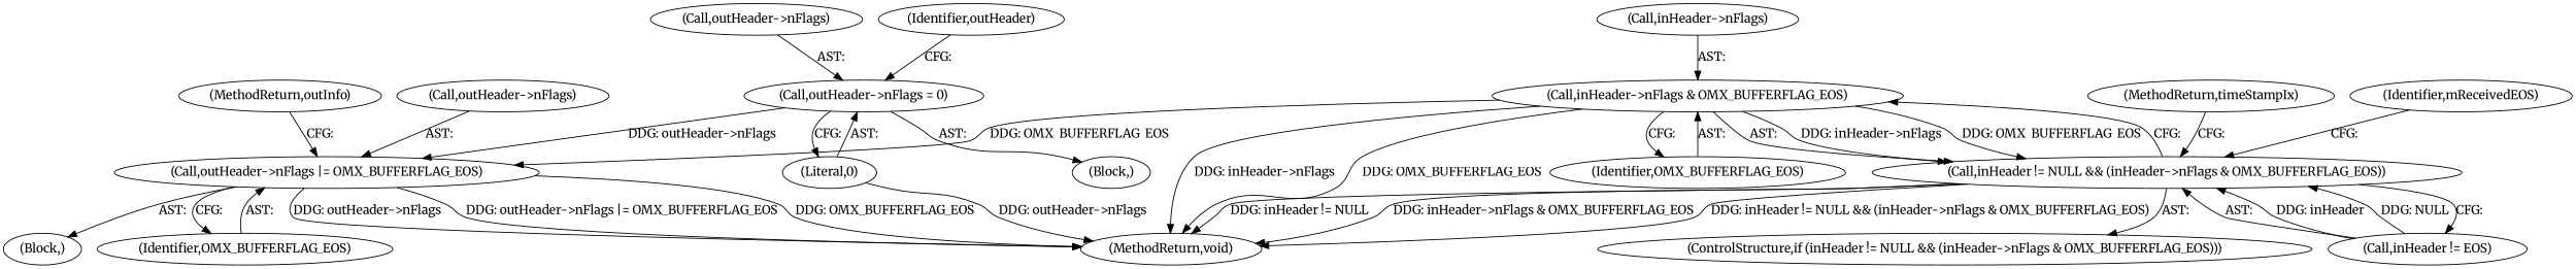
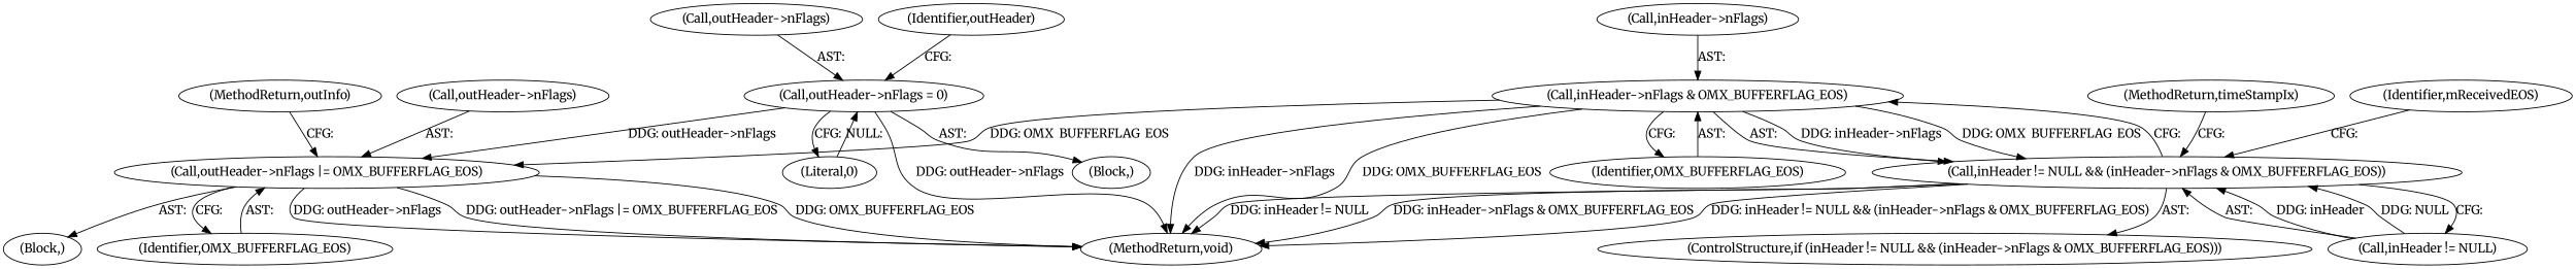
  digraph {
    fontname=Merriweather
    node [fontname=Merriweather]
    edge [fontname=Merriweather]
    n1 [label="(Call,inHeader->nFlags & OMX_BUFFERFLAG_EOS)"]
    n2 [label="(Call,outHeader->nFlags |= OMX_BUFFERFLAG_EOS)"]
    n3 [label="(Call,inHeader != NULL && (inHeader->nFlags & OMX_BUFFERFLAG_EOS))"]
    n4 [label="(Identifier,OMX_BUFFERFLAG_EOS)"]
    n5 [label="(MethodReturn,void)"]
    n6 [label="(Block,)"]
    n7 [label="(Identifier,OMX_BUFFERFLAG_EOS)"]
    n8 [label="(ControlStructure,if (inHeader != NULL && (inHeader->nFlags & OMX_BUFFERFLAG_EOS)))"]
-   n9 [label="(Call,inHeader != EOS)"]
+   n9 [label="(Call,inHeader != NULL)"]
    n10 [label="(Call,outHeader->nFlags = 0)"]
    n11 [label="(Block,)"]
    n12 [label="(Literal,0)"]
    n13 [label="(Call,outHeader->nFlags)"]
    n14 [label="(Identifier,outHeader)"]
    n15 [label="(Call,outHeader->nFlags)"]
    n16 [label="(MethodReturn,timeStampIx)"]
    n17 [label="(MethodReturn,outInfo)"]
    n18 [label="(Identifier,mReceivedEOS)"]
    n19 [label="(Call,inHeader->nFlags)"]
    n1 -> n2 [label="DDG: OMX_BUFFERFLAG_EOS"]
    n1 -> n3 [label="AST: "]
    n1 -> n3 [label="DDG: inHeader->nFlags"]
    n1 -> n3 [label="DDG: OMX_BUFFERFLAG_EOS"]
    n1 -> n4 [label="CFG: "]
    n1 -> n5 [label="DDG: inHeader->nFlags"]
    n1 -> n5 [label="DDG: OMX_BUFFERFLAG_EOS"]
    n2 -> n5 [label="DDG: outHeader->nFlags |= OMX_BUFFERFLAG_EOS"]
    n2 -> n5 [label="DDG: OMX_BUFFERFLAG_EOS"]
    n2 -> n5 [label="DDG: outHeader->nFlags"]
    n2 -> n6 [label="AST: "]
    n2 -> n7 [label="CFG: "]
    n3 -> n1 [label="CFG: "]
    n3 -> n5 [label="DDG: inHeader->nFlags & OMX_BUFFERFLAG_EOS"]
    n3 -> n5 [label="DDG: inHeader != NULL && (inHeader->nFlags & OMX_BUFFERFLAG_EOS)"]
    n3 -> n5 [label="DDG: inHeader != NULL"]
    n3 -> n8 [label="AST: "]
    n3 -> n9 [label="CFG: "]
    n4 -> n1 [label="AST: "]
    n7 -> n2 [label="AST: "]
    n9 -> n3 [label="AST: "]
    n9 -> n3 [label="DDG: inHeader"]
    n9 -> n3 [label="DDG: NULL"]
    n10 -> n2 [label="DDG: outHeader->nFlags"]
-   n12 -> n5 [label="DDG: outHeader->nFlags"]
+   n10 -> n5 [label="DDG: outHeader->nFlags"]
    n10 -> n11 [label="AST: "]
    n10 -> n12 [label="CFG: "]
-   n12 -> n10 [label="AST: "]
+   n12 -> n10 [label="NULL: "]
    n13 -> n2 [label="AST: "]
    n14 -> n10 [label="CFG: "]
    n15 -> n10 [label="AST: "]
    n16 -> n3 [label="CFG: "]
    n17 -> n2 [label="CFG: "]
    n18 -> n3 [label="CFG: "]
    n19 -> n1 [label="AST: "]
  }
